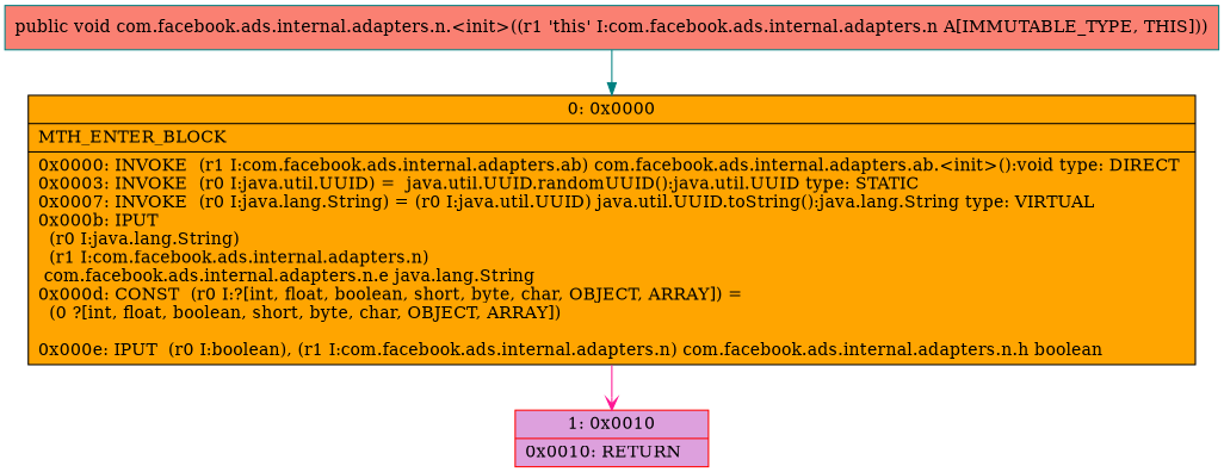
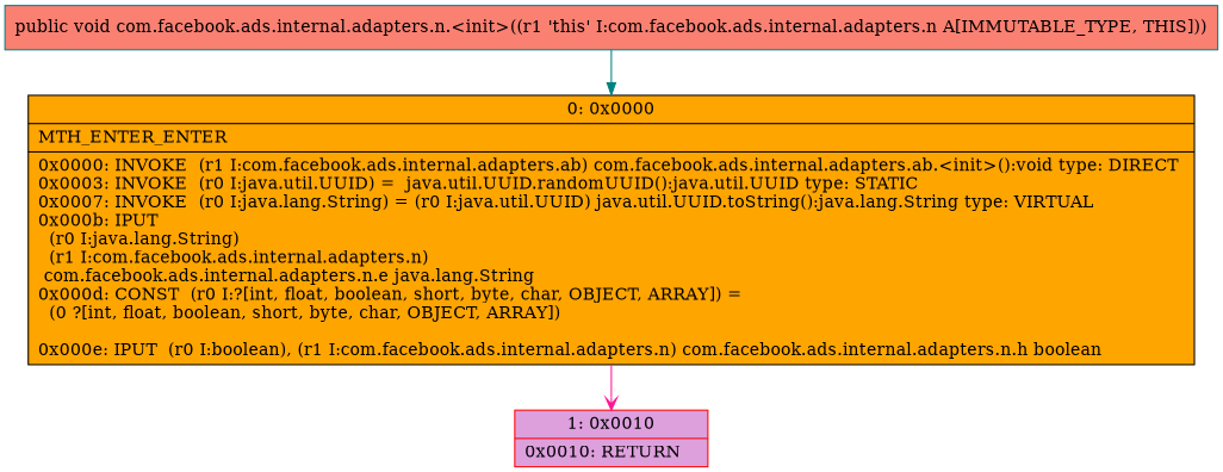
  digraph {
    node [shape=record style=filled]
-   n1 [label="{0\:\ 0x0000|MTH_ENTER_BLOCK\l|0x0000: INVOKE  (r1 I:com.facebook.ads.internal.adapters.ab) com.facebook.ads.internal.adapters.ab.\<init\>():void type: DIRECT \l0x0003: INVOKE  (r0 I:java.util.UUID) =  java.util.UUID.randomUUID():java.util.UUID type: STATIC \l0x0007: INVOKE  (r0 I:java.lang.String) = (r0 I:java.util.UUID) java.util.UUID.toString():java.lang.String type: VIRTUAL \l0x000b: IPUT  \l  (r0 I:java.lang.String)\l  (r1 I:com.facebook.ads.internal.adapters.n)\l com.facebook.ads.internal.adapters.n.e java.lang.String \l0x000d: CONST  (r0 I:?[int, float, boolean, short, byte, char, OBJECT, ARRAY]) = \l  (0 ?[int, float, boolean, short, byte, char, OBJECT, ARRAY])\l \l0x000e: IPUT  (r0 I:boolean), (r1 I:com.facebook.ads.internal.adapters.n) com.facebook.ads.internal.adapters.n.h boolean \l}" fillcolor=orange color=black]
+   n1 [label="{0\:\ 0x0000|MTH_ENTER_ENTER\l|0x0000: INVOKE  (r1 I:com.facebook.ads.internal.adapters.ab) com.facebook.ads.internal.adapters.ab.\<init\>():void type: DIRECT \l0x0003: INVOKE  (r0 I:java.util.UUID) =  java.util.UUID.randomUUID():java.util.UUID type: STATIC \l0x0007: INVOKE  (r0 I:java.lang.String) = (r0 I:java.util.UUID) java.util.UUID.toString():java.lang.String type: VIRTUAL \l0x000b: IPUT  \l  (r0 I:java.lang.String)\l  (r1 I:com.facebook.ads.internal.adapters.n)\l com.facebook.ads.internal.adapters.n.e java.lang.String \l0x000d: CONST  (r0 I:?[int, float, boolean, short, byte, char, OBJECT, ARRAY]) = \l  (0 ?[int, float, boolean, short, byte, char, OBJECT, ARRAY])\l \l0x000e: IPUT  (r0 I:boolean), (r1 I:com.facebook.ads.internal.adapters.n) com.facebook.ads.internal.adapters.n.h boolean \l}" fillcolor=orange color=black]
    n2 [label="{1\:\ 0x0010|0x0010: RETURN   \l}" fillcolor=plum color=red]
    n3 [label="{public void com.facebook.ads.internal.adapters.n.\<init\>((r1 'this' I:com.facebook.ads.internal.adapters.n A[IMMUTABLE_TYPE, THIS])) }" fillcolor=salmon color=teal]
    n1 -> n2 [color=deeppink arrowhead=vee]
    n3 -> n1 [color=teal arrowhead=normal]
  }
